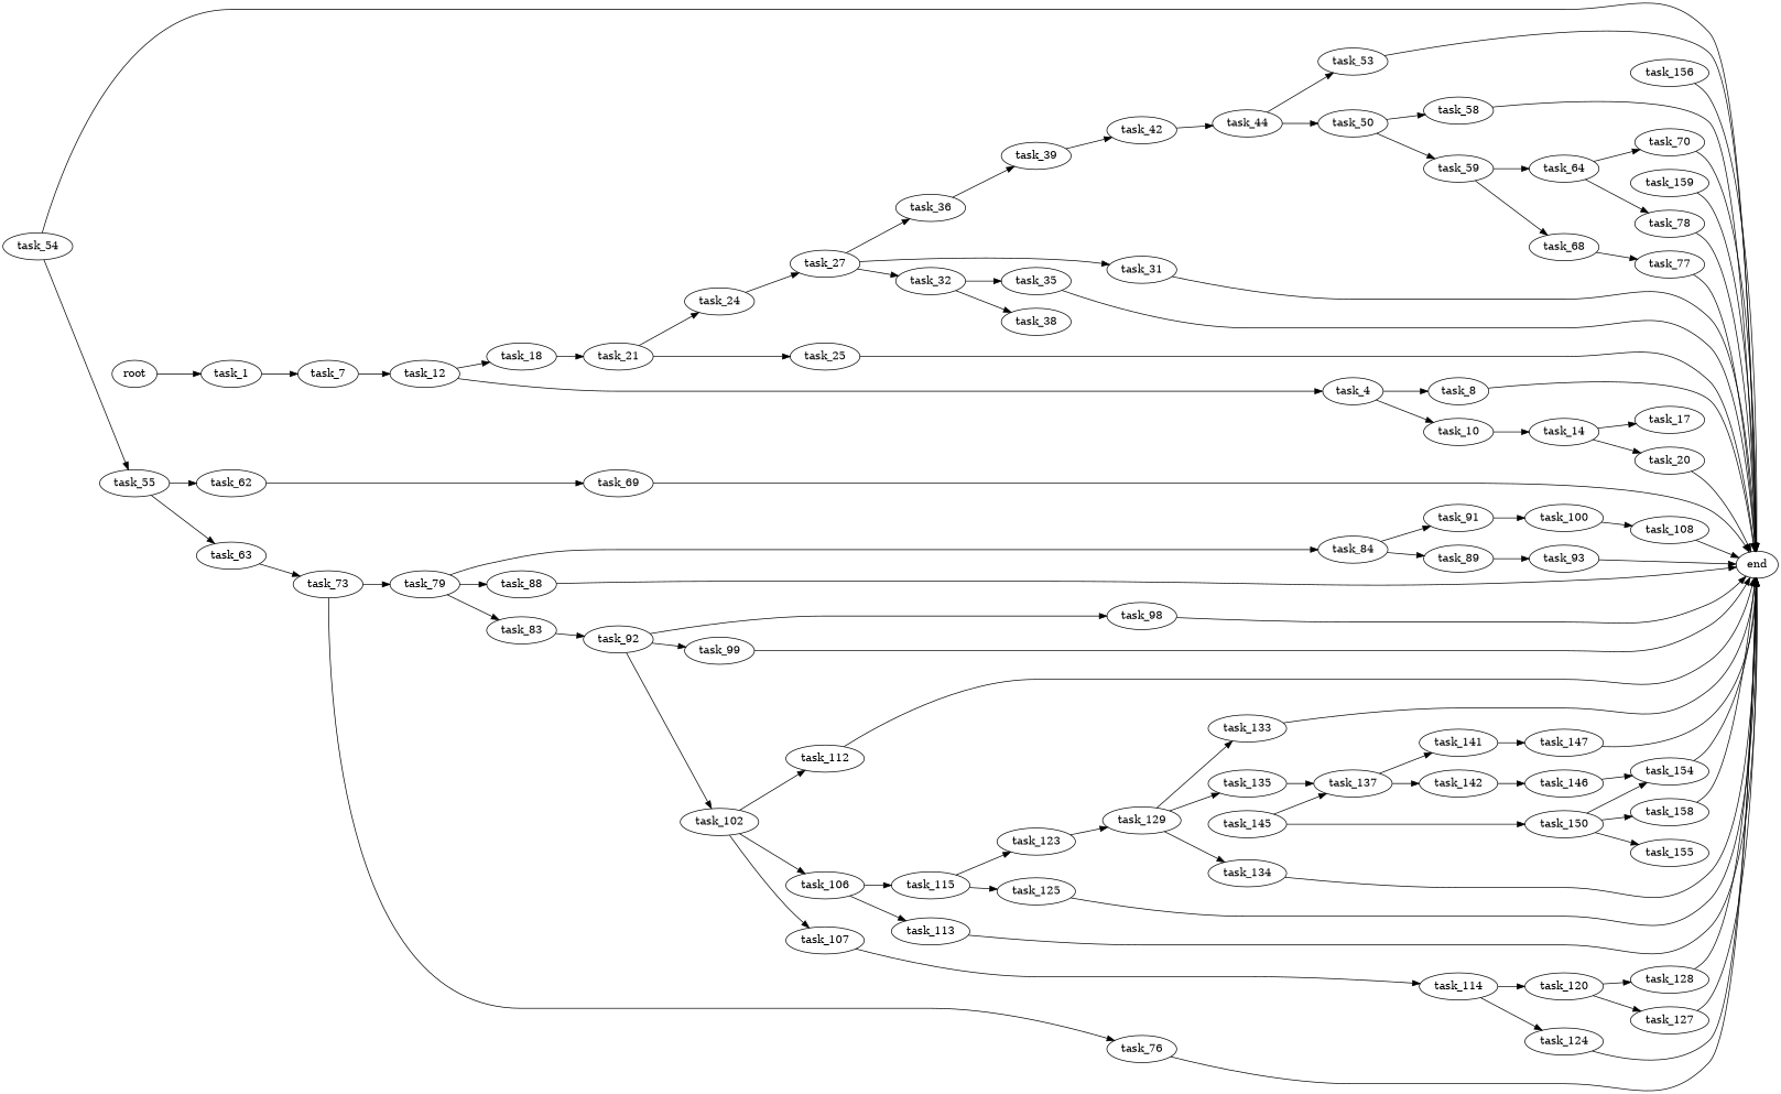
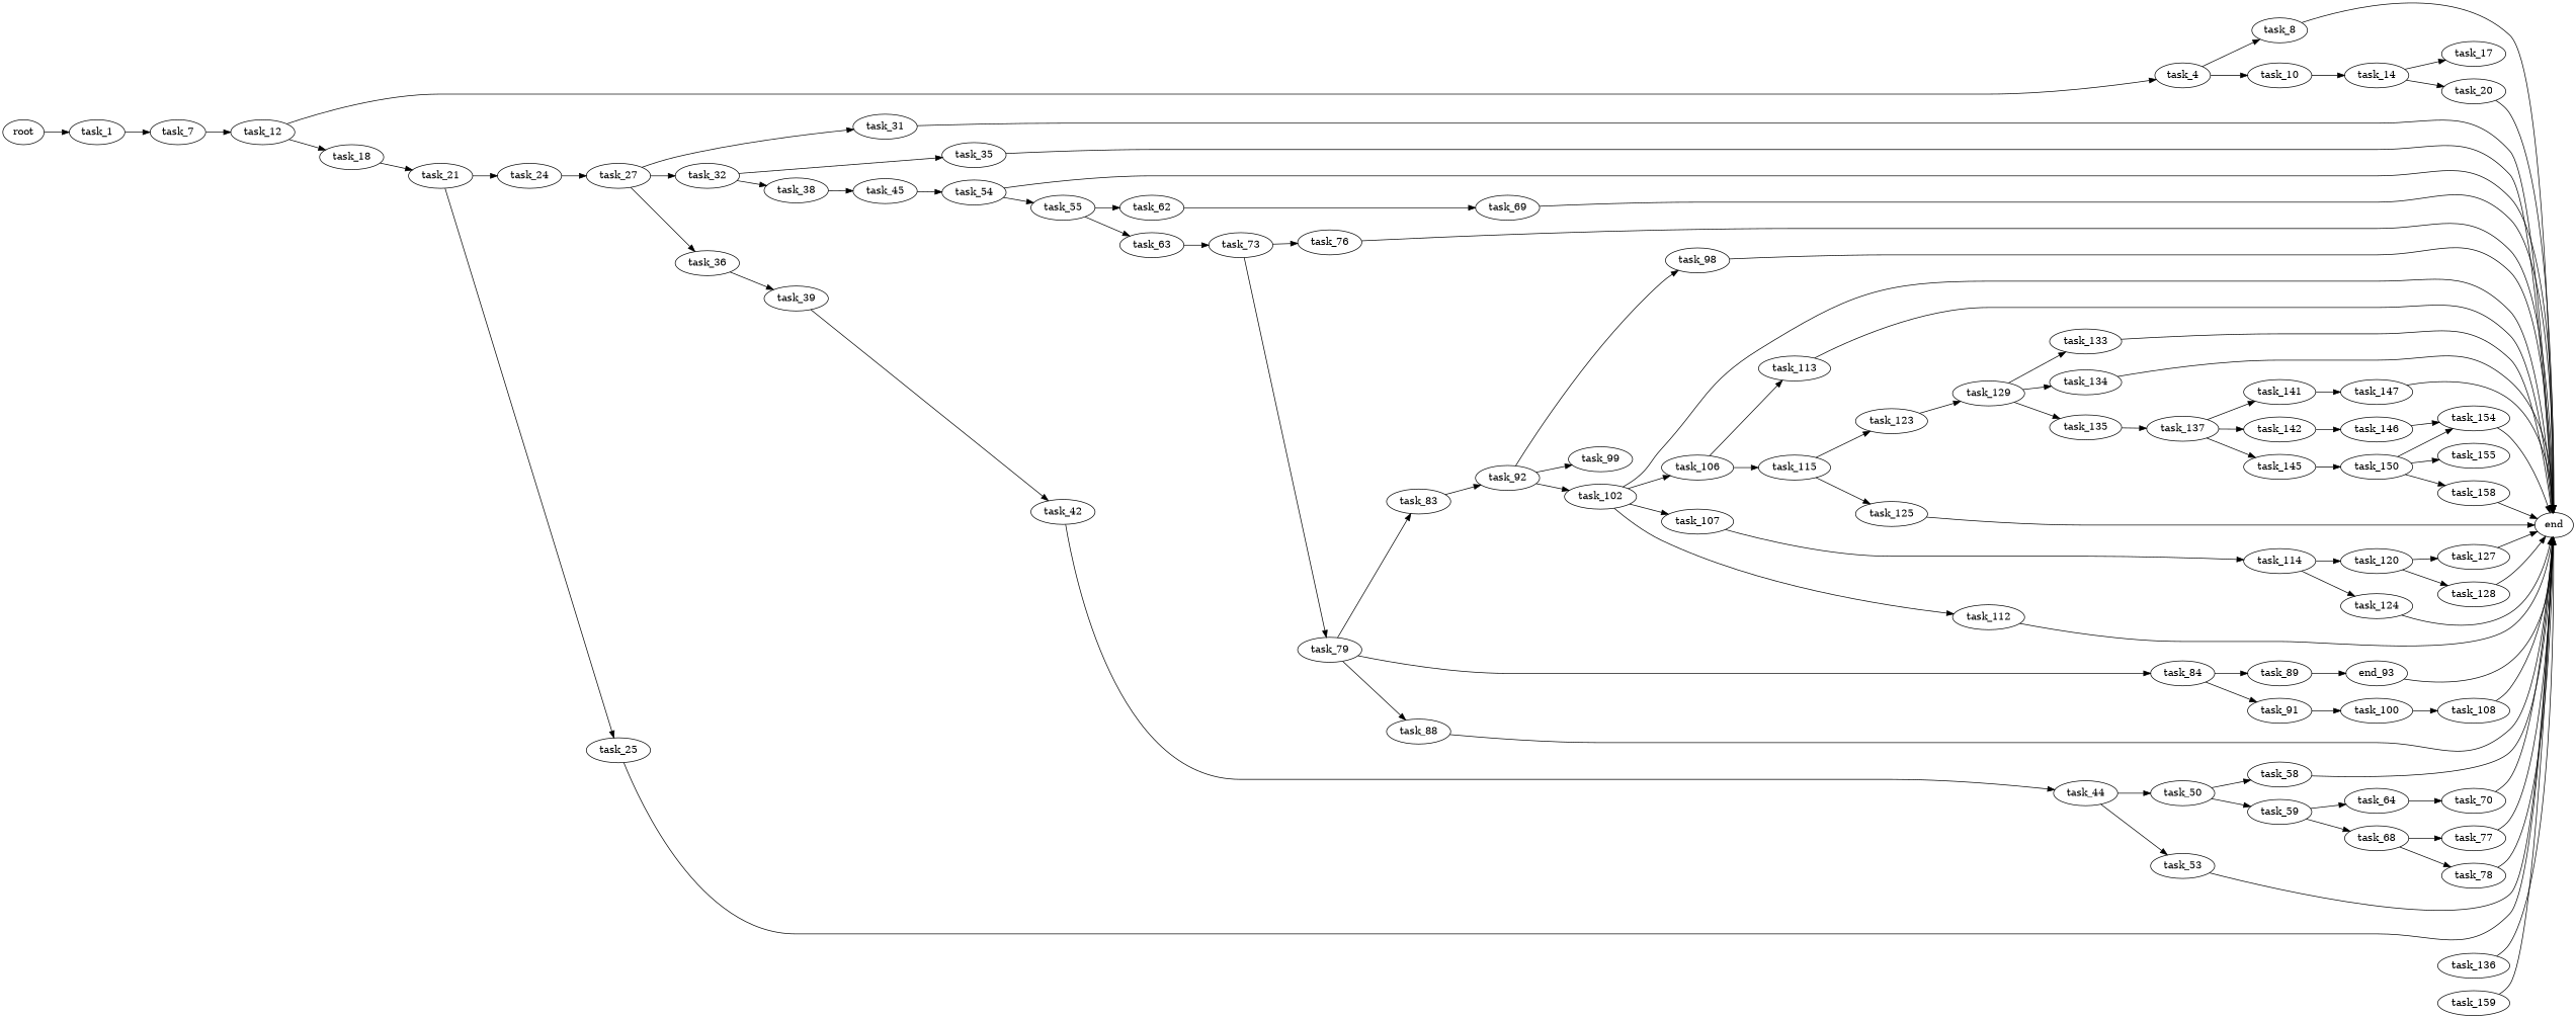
  digraph {
    rankdir=LR
    root
    task_1
    task_7
    task_4
    task_8
    task_10
    task_12
    end
    task_14
    task_18
    task_17
    task_20
    task_21
    task_24
    task_25
    task_27
    task_31
    task_32
    task_36
    task_35
    task_38
    task_39
+   task_45
    task_42
    task_54
    task_44
    task_55
    task_62
    task_63
    task_50
    task_53
    task_58
    task_59
    task_64
    task_68
    task_69
    task_73
    task_70
    task_77
    task_78
    task_76
    task_79
    task_83
    task_84
    task_88
    task_92
    task_89
    task_91
    task_98
    task_99
    task_102
-   task_93
+   task_93 [label=end_93]
    task_100
    task_106
    task_107
    task_112
    task_108
    task_113
    task_115
    task_114
    task_123
    task_125
    task_120
    task_124
    task_129
    task_127
    task_128
    task_133
    task_134
    task_135
    task_137
    task_141
    task_142
    task_145
    task_147
    task_146
    task_150
    task_154
    task_155
    task_158
-   task_156
+   task_156 [label=task_136]
    task_159
    root -> task_1
    task_1 -> task_7
    task_7 -> task_12
    task_4 -> task_8
    task_4 -> task_10
    task_8 -> end
    task_10 -> task_14
    task_12 -> task_4
    task_12 -> task_18
    task_14 -> task_17
    task_14 -> task_20
    task_18 -> task_21
    task_20 -> end
    task_21 -> task_24
    task_21 -> task_25
    task_24 -> task_27
    task_25 -> end
    task_27 -> task_31
    task_27 -> task_32
    task_27 -> task_36
    task_31 -> end
    task_32 -> task_35
    task_32 -> task_38
    task_36 -> task_39
    task_35 -> end
+   task_38 -> task_45
    task_39 -> task_42
+   task_45 -> task_54
    task_42 -> task_44
    task_54 -> end
    task_54 -> task_55
    task_44 -> task_50
    task_44 -> task_53
    task_55 -> task_62
    task_55 -> task_63
    task_62 -> task_69
    task_63 -> task_73
    task_50 -> task_58
    task_50 -> task_59
    task_53 -> end
    task_58 -> end
    task_59 -> task_64
    task_59 -> task_68
    task_64 -> task_70
    task_68 -> task_77
-   task_64 -> task_78
+   task_68 -> task_78
    task_69 -> end
    task_73 -> task_76
    task_73 -> task_79
    task_70 -> end
    task_77 -> end
    task_78 -> end
    task_76 -> end
    task_79 -> task_83
    task_79 -> task_84
    task_79 -> task_88
    task_83 -> task_92
    task_84 -> task_89
    task_84 -> task_91
    task_88 -> end
    task_92 -> task_98
    task_92 -> task_99
    task_92 -> task_102
    task_89 -> task_93
    task_91 -> task_100
    task_98 -> end
-   task_99 -> end
+   task_102 -> end
    task_102 -> task_106
    task_102 -> task_107
    task_102 -> task_112
    task_93 -> end
    task_100 -> task_108
    task_106 -> task_113
    task_106 -> task_115
    task_107 -> task_114
    task_112 -> end
    task_108 -> end
    task_113 -> end
    task_115 -> task_123
    task_115 -> task_125
    task_114 -> task_120
    task_114 -> task_124
    task_123 -> task_129
    task_125 -> end
    task_120 -> task_127
    task_120 -> task_128
    task_124 -> end
    task_129 -> task_133
    task_129 -> task_134
    task_129 -> task_135
    task_127 -> end
    task_128 -> end
    task_133 -> end
    task_134 -> end
    task_135 -> task_137
    task_137 -> task_141
    task_137 -> task_142
-   task_145 -> task_137
+   task_137 -> task_145
    task_141 -> task_147
    task_142 -> task_146
    task_145 -> task_150
    task_147 -> end
    task_146 -> task_154
    task_150 -> task_154
    task_150 -> task_155
    task_150 -> task_158
    task_154 -> end
    task_158 -> end
    task_156 -> end
    task_159 -> end
  }
